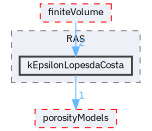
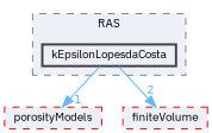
  digraph {
    compound=true
    fontname="IBM Plex Sans"
    node [color=red fillcolor="#edf0f7" fontname="IBM Plex Sans" fontsize=10 shape=box style="filled,dashed"]
    edge [color=steelblue1 fontcolor=steelblue1 fontname="IBM Plex Sans" fontsize=10 labeldistance=1.5 labelfontname=Helvetica labelfontsize=10]
    n1 [color=grey25 height=0.2 label=kEpsilonLopesdaCosta style="filled,bold" width=0.4]
    n2 [height=0.2 label=porosityModels width=0.4]
    n3 [height=0.2 label=finiteVolume width=0.4]
    subgraph cluster_1 {
      bgcolor="#edf0f7"
      fontsize=10
      label=RAS
      pencolor=grey50
      style="filled,dashed"
      n1
    }
    n1 -> n2 [headlabel=1]
-   n3 -> n1 [headlabel=2]
+   n1 -> n3 [headlabel=2]
  }
